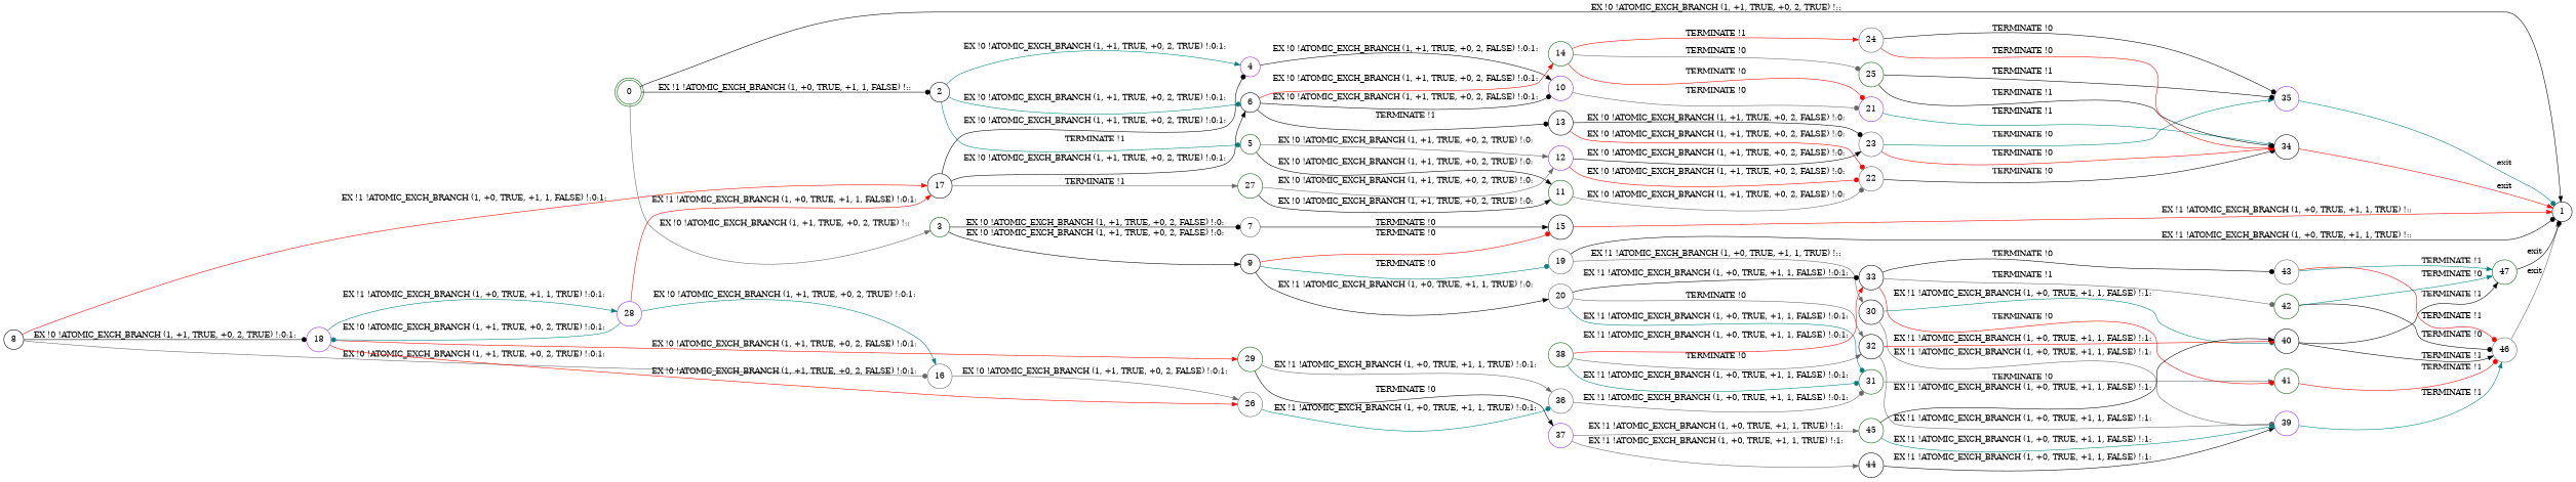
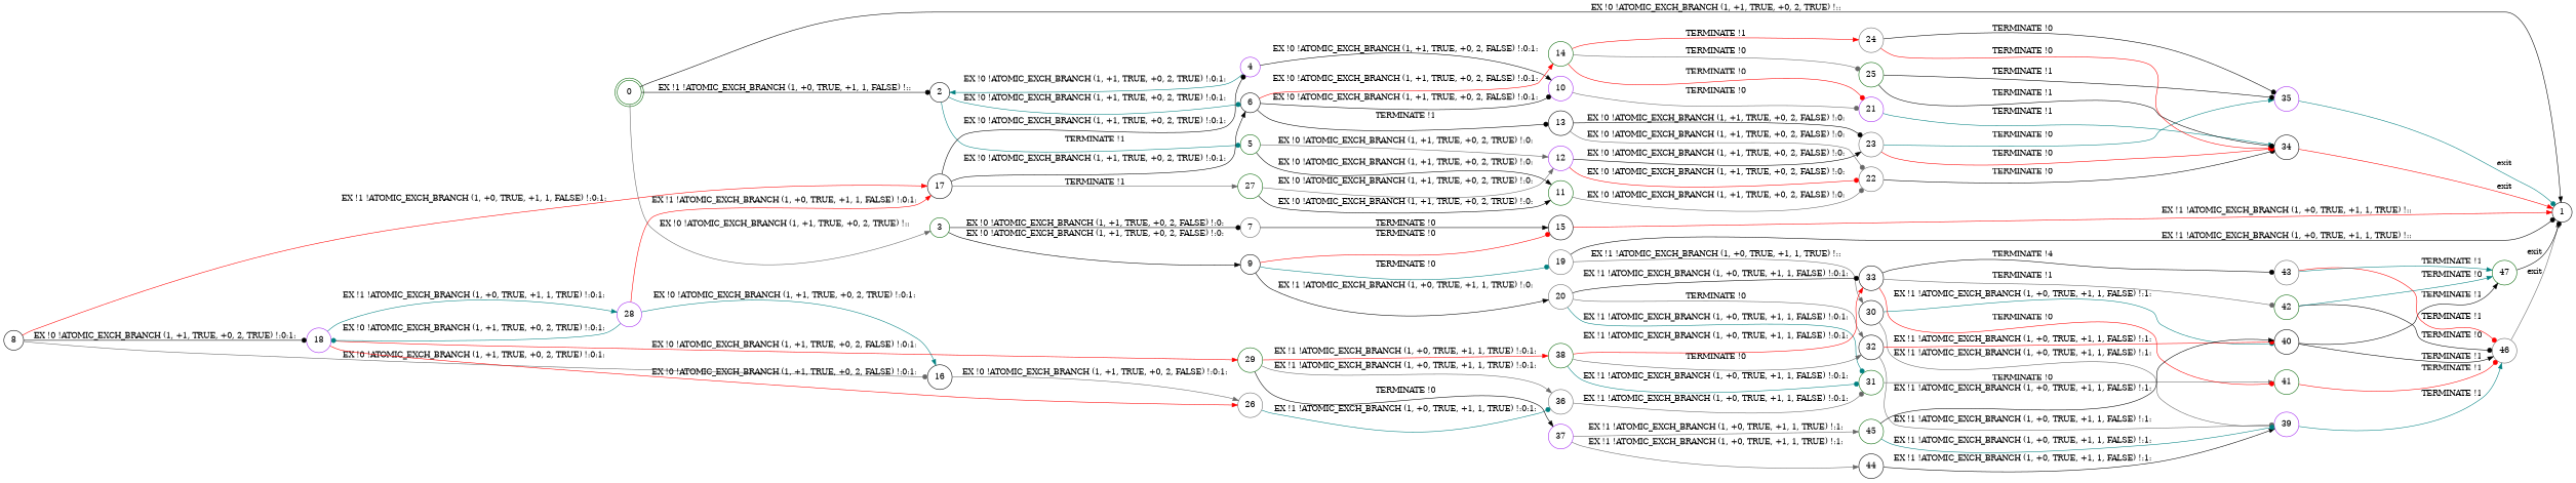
  digraph {
    rankdir=LR
    node [color=darkgreen shape=circle]
    edge [arrowhead=normal color=black]
    0 [peripheries=2]
    1 [color=black]
    2 [color=black]
    3
    4 [color=purple]
    5
    6 [color=black]
    7 [color=gray40]
    9 [color=black]
    10 [color=purple]
    11
    12 [color=purple]
    13 [color=black]
    14
    15 [color=black]
    8 [color=black]
-   16 [color=gray40]
+   16 [color=black]
    17 [color=black]
    18 [color=purple]
    19 [color=gray40]
    20 [color=gray40]
    21 [color=purple]
    22 [color=gray40]
    23 [color=gray40]
    24 [color=gray40]
    25
    26 [color=gray40]
    27
    28 [color=purple]
    29
    30 [color=black]
    31
    32 [color=black]
    33 [color=black]
    34 [color=black]
    35 [color=purple]
    36 [color=gray40]
    37 [color=purple]
    38
    39 [color=purple]
    40 [color=black]
    41
    42
    43 [color=gray40]
    44 [color=black]
    45
    46 [color=gray40]
    47
    0 -> 1 [label="EX !0 !ATOMIC_EXCH_BRANCH (1, +1, TRUE, +0, 2, TRUE) !::"]
    0 -> 2 [arrowhead=dot label="EX !1 !ATOMIC_EXCH_BRANCH (1, +0, TRUE, +1, 1, FALSE) !::"]
    0 -> 3 [color=gray40 label="EX !0 !ATOMIC_EXCH_BRANCH (1, +1, TRUE, +0, 2, TRUE) !::"]
-   2 -> 4 [color=teal label="EX !0 !ATOMIC_EXCH_BRANCH (1, +1, TRUE, +0, 2, TRUE) !:0:1:"]
+   4 -> 2 [color=teal label="EX !0 !ATOMIC_EXCH_BRANCH (1, +1, TRUE, +0, 2, TRUE) !:0:1:"]
    2 -> 5 [arrowhead=dot color=teal label="TERMINATE !1"]
    2 -> 6 [arrowhead=dot color=teal label="EX !0 !ATOMIC_EXCH_BRANCH (1, +1, TRUE, +0, 2, TRUE) !:0:1:"]
    3 -> 7 [arrowhead=dot label="EX !0 !ATOMIC_EXCH_BRANCH (1, +1, TRUE, +0, 2, FALSE) !:0:"]
    3 -> 9 [label="EX !0 !ATOMIC_EXCH_BRANCH (1, +1, TRUE, +0, 2, FALSE) !:0:"]
    4 -> 10 [label="EX !0 !ATOMIC_EXCH_BRANCH (1, +1, TRUE, +0, 2, FALSE) !:0:1:"]
    5 -> 11 [label="EX !0 !ATOMIC_EXCH_BRANCH (1, +1, TRUE, +0, 2, TRUE) !:0:"]
    5 -> 12 [color=gray40 label="EX !0 !ATOMIC_EXCH_BRANCH (1, +1, TRUE, +0, 2, TRUE) !:0:"]
    6 -> 10 [arrowhead=dot label="EX !0 !ATOMIC_EXCH_BRANCH (1, +1, TRUE, +0, 2, FALSE) !:0:1:"]
    6 -> 13 [arrowhead=dot label="TERMINATE !1"]
    6 -> 14 [color=red label="EX !0 !ATOMIC_EXCH_BRANCH (1, +1, TRUE, +0, 2, FALSE) !:0:1:"]
    7 -> 15 [label="TERMINATE !0"]
    9 -> 15 [arrowhead=dot color=red label="TERMINATE !0"]
    9 -> 19 [arrowhead=dot color=teal label="TERMINATE !0"]
    9 -> 20 [label="EX !1 !ATOMIC_EXCH_BRANCH (1, +0, TRUE, +1, 1, TRUE) !:0:"]
    10 -> 21 [arrowhead=dot color=gray40 label="TERMINATE !0"]
    11 -> 22 [arrowhead=dot color=gray40 label="EX !0 !ATOMIC_EXCH_BRANCH (1, +1, TRUE, +0, 2, FALSE) !:0:"]
    12 -> 22 [arrowhead=dot color=red label="EX !0 !ATOMIC_EXCH_BRANCH (1, +1, TRUE, +0, 2, FALSE) !:0:"]
    12 -> 23 [label="EX !0 !ATOMIC_EXCH_BRANCH (1, +1, TRUE, +0, 2, FALSE) !:0:"]
-   13 -> 22 [arrowhead=dot color=red label="EX !0 !ATOMIC_EXCH_BRANCH (1, +1, TRUE, +0, 2, FALSE) !:0:"]
+   13 -> 22 [arrowhead=dot color=gray40 label="EX !0 !ATOMIC_EXCH_BRANCH (1, +1, TRUE, +0, 2, FALSE) !:0:"]
    13 -> 23 [arrowhead=dot label="EX !0 !ATOMIC_EXCH_BRANCH (1, +1, TRUE, +0, 2, FALSE) !:0:"]
    14 -> 21 [arrowhead=dot color=red label="TERMINATE !0"]
    14 -> 24 [color=red label="TERMINATE !1"]
    14 -> 25 [arrowhead=dot color=gray40 label="TERMINATE !0"]
    15 -> 1 [color=red label="EX !1 !ATOMIC_EXCH_BRANCH (1, +0, TRUE, +1, 1, TRUE) !::"]
    8 -> 16 [arrowhead=dot color=gray40 label="EX !0 !ATOMIC_EXCH_BRANCH (1, +1, TRUE, +0, 2, TRUE) !:0:1:"]
    8 -> 17 [color=red label="EX !1 !ATOMIC_EXCH_BRANCH (1, +0, TRUE, +1, 1, FALSE) !:0:1:"]
    8 -> 18 [arrowhead=dot label="EX !0 !ATOMIC_EXCH_BRANCH (1, +1, TRUE, +0, 2, TRUE) !:0:1:"]
    16 -> 26 [color=gray40 label="EX !0 !ATOMIC_EXCH_BRANCH (1, +1, TRUE, +0, 2, FALSE) !:0:1:"]
    17 -> 4 [arrowhead=dot label="EX !0 !ATOMIC_EXCH_BRANCH (1, +1, TRUE, +0, 2, TRUE) !:0:1:"]
    17 -> 6 [label="EX !0 !ATOMIC_EXCH_BRANCH (1, +1, TRUE, +0, 2, TRUE) !:0:1:"]
    17 -> 27 [color=gray40 label="TERMINATE !1"]
    18 -> 26 [color=red label="EX !0 !ATOMIC_EXCH_BRANCH (1, +1, TRUE, +0, 2, FALSE) !:0:1:"]
    18 -> 28 [color=teal label="EX !1 !ATOMIC_EXCH_BRANCH (1, +0, TRUE, +1, 1, TRUE) !:0:1:"]
    18 -> 29 [color=red label="EX !0 !ATOMIC_EXCH_BRANCH (1, +1, TRUE, +0, 2, FALSE) !:0:1:"]
    19 -> 1 [arrowhead=dot label="EX !1 !ATOMIC_EXCH_BRANCH (1, +0, TRUE, +1, 1, TRUE) !::"]
    19 -> 30 [color=gray40 label="EX !1 !ATOMIC_EXCH_BRANCH (1, +0, TRUE, +1, 1, TRUE) !::"]
    20 -> 31 [arrowhead=dot color=teal label="EX !1 !ATOMIC_EXCH_BRANCH (1, +0, TRUE, +1, 1, FALSE) !:0:1:"]
    20 -> 32 [color=gray40 label="TERMINATE !0"]
    20 -> 33 [arrowhead=dot label="EX !1 !ATOMIC_EXCH_BRANCH (1, +0, TRUE, +1, 1, FALSE) !:0:1:"]
    21 -> 34 [color=teal label="TERMINATE !1"]
    22 -> 34 [arrowhead=dot label="TERMINATE !0"]
    23 -> 34 [arrowhead=dot color=red label="TERMINATE !0"]
    23 -> 35 [color=teal label="TERMINATE !0"]
    24 -> 34 [color=red label="TERMINATE !0"]
    24 -> 35 [arrowhead=dot label="TERMINATE !0"]
    25 -> 34 [arrowhead=dot label="TERMINATE !1"]
    25 -> 35 [arrowhead=dot label="TERMINATE !1"]
    26 -> 36 [arrowhead=dot color=teal label="EX !1 !ATOMIC_EXCH_BRANCH (1, +0, TRUE, +1, 1, TRUE) !:0:1:"]
    27 -> 11 [label="EX !0 !ATOMIC_EXCH_BRANCH (1, +1, TRUE, +0, 2, TRUE) !:0:"]
    27 -> 12 [color=gray40 label="EX !0 !ATOMIC_EXCH_BRANCH (1, +1, TRUE, +0, 2, TRUE) !:0:"]
    28 -> 16 [color=teal label="EX !0 !ATOMIC_EXCH_BRANCH (1, +1, TRUE, +0, 2, TRUE) !:0:1:"]
    28 -> 17 [color=red label="EX !1 !ATOMIC_EXCH_BRANCH (1, +0, TRUE, +1, 1, FALSE) !:0:1:"]
    28 -> 18 [arrowhead=dot color=teal label="EX !0 !ATOMIC_EXCH_BRANCH (1, +1, TRUE, +0, 2, TRUE) !:0:1:"]
    29 -> 36 [color=gray40 label="EX !1 !ATOMIC_EXCH_BRANCH (1, +0, TRUE, +1, 1, TRUE) !:0:1:"]
    29 -> 37 [label="TERMINATE !0"]
+   29 -> 38 [color=red label="EX !1 !ATOMIC_EXCH_BRANCH (1, +0, TRUE, +1, 1, TRUE) !:0:1:"]
    30 -> 39 [arrowhead=dot color=gray40 label="EX !1 !ATOMIC_EXCH_BRANCH (1, +0, TRUE, +1, 1, FALSE) !:1:"]
    30 -> 40 [arrowhead=dot color=teal label="EX !1 !ATOMIC_EXCH_BRANCH (1, +0, TRUE, +1, 1, FALSE) !:1:"]
    31 -> 41 [color=gray40 label="TERMINATE !0"]
    32 -> 39 [arrowhead=dot color=gray40 label="EX !1 !ATOMIC_EXCH_BRANCH (1, +0, TRUE, +1, 1, FALSE) !:1:"]
    32 -> 40 [arrowhead=dot color=red label="EX !1 !ATOMIC_EXCH_BRANCH (1, +0, TRUE, +1, 1, FALSE) !:1:"]
    33 -> 41 [arrowhead=dot color=red label="TERMINATE !0"]
    33 -> 42 [arrowhead=dot color=gray40 label="TERMINATE !1"]
-   33 -> 43 [arrowhead=dot label="TERMINATE !0"]
+   33 -> 43 [arrowhead=dot label="TERMINATE !4"]
    34 -> 1 [color=red label=exit]
    35 -> 1 [arrowhead=dot color=teal label=exit]
    36 -> 31 [arrowhead=dot color=gray40 label="EX !1 !ATOMIC_EXCH_BRANCH (1, +0, TRUE, +1, 1, FALSE) !:0:1:"]
    37 -> 44 [color=gray40 label="EX !1 !ATOMIC_EXCH_BRANCH (1, +0, TRUE, +1, 1, TRUE) !:1:"]
    37 -> 45 [color=gray40 label="EX !1 !ATOMIC_EXCH_BRANCH (1, +0, TRUE, +1, 1, TRUE) !:1:"]
    38 -> 31 [arrowhead=dot color=teal label="EX !1 !ATOMIC_EXCH_BRANCH (1, +0, TRUE, +1, 1, FALSE) !:0:1:"]
    38 -> 32 [color=gray40 label="TERMINATE !0"]
    38 -> 33 [color=red label="EX !1 !ATOMIC_EXCH_BRANCH (1, +0, TRUE, +1, 1, FALSE) !:0:1:"]
    39 -> 46 [color=teal label="TERMINATE !1"]
    40 -> 46 [label="TERMINATE !1"]
    40 -> 47 [label="TERMINATE !1"]
    41 -> 46 [arrowhead=dot color=red label="TERMINATE !1"]
    42 -> 46 [arrowhead=dot label="TERMINATE !0"]
    42 -> 47 [color=teal label="TERMINATE !0"]
    43 -> 46 [arrowhead=dot color=red label="TERMINATE !1"]
    43 -> 47 [color=teal label="TERMINATE !1"]
    44 -> 39 [label="EX !1 !ATOMIC_EXCH_BRANCH (1, +0, TRUE, +1, 1, FALSE) !:1:"]
    45 -> 39 [arrowhead=dot color=teal label="EX !1 !ATOMIC_EXCH_BRANCH (1, +0, TRUE, +1, 1, FALSE) !:1:"]
    45 -> 40 [label="EX !1 !ATOMIC_EXCH_BRANCH (1, +0, TRUE, +1, 1, FALSE) !:1:"]
    46 -> 1 [color=gray40 label=exit]
    47 -> 1 [arrowhead=dot label=exit]
  }
